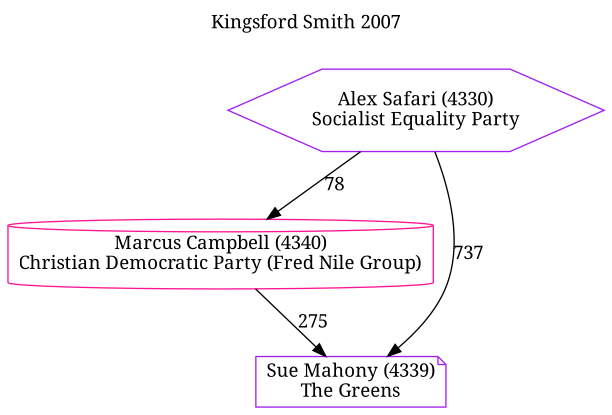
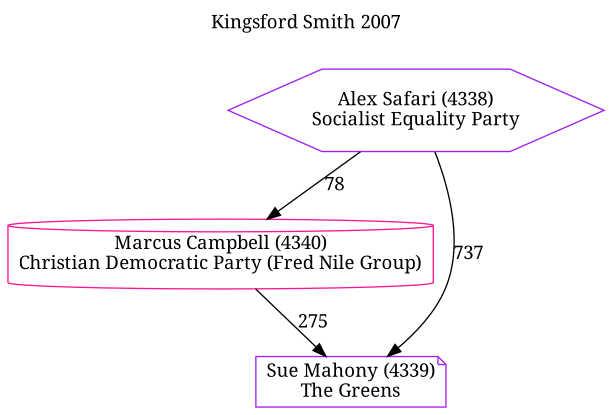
  digraph {
    label="Kingsford Smith 2007"
    labelloc=t
    mclimit=10
    fontname="Noto Serif"
    node [color=purple fontname="Noto Serif"]
    edge [fontname="Noto Serif"]
-   n1 [label="Alex Safari (4330)\nSocialist Equality Party" shape=hexagon]
+   n1 [label="Alex Safari (4338)\nSocialist Equality Party" shape=hexagon]
    n2 [label="Marcus Campbell (4340)\nChristian Democratic Party (Fred Nile Group)" shape=cylinder color=deeppink]
    n3 [label="Sue Mahony (4339)\nThe Greens" shape=note]
    n1 -> n2 [label=78]
    n1 -> n3 [label=737]
    n2 -> n3 [label=275]
  }
